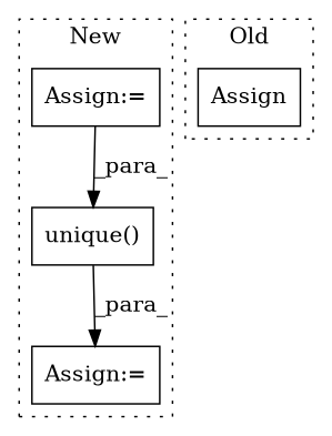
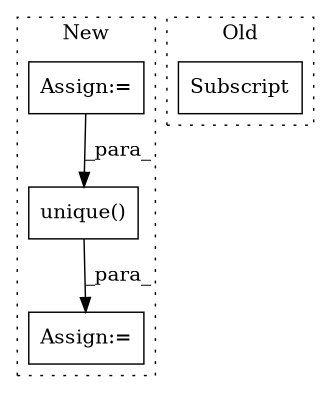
  digraph {
    node [a=68 l=3 shape=box]
    n1 [a=75 l="13,8" label="unique()" s="2325,2351"]
    n2 [label="Assign:=" s=2618]
    n3 [label="Assign:=" s=1594]
-   n4 [a=63 l="10,0" label=Assign s="1502,0"]
+   n4 [a=63 l="10,0" label=Subscript s="1502,0"]
    subgraph cluster_1 {
      label=New
      style=dotted
      n1
      n2
      n3
    }
    subgraph cluster_2 {
      label=Old
      style=dotted
      n4
    }
    n1 -> n2 [label=_para_]
    n3 -> n1 [label=_para_]
  }
